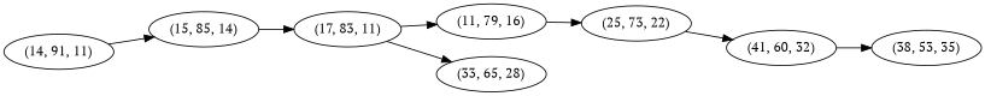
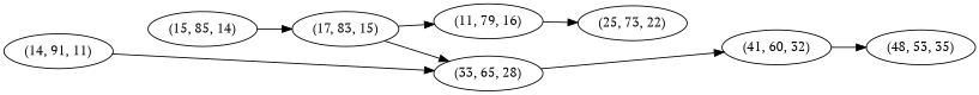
  digraph {
    fontname="PT Serif"
    rankdir=LR
    node [fontname="PT Serif"]
    edge [fontname="PT Serif"]
    n1 [label="(14, 91, 11)"]
    "(15, 85, 14)"
-   "(17, 83, 15)" [label="(17, 83, 11)"]
+   "(17, 83, 15)"
    n4 [label="(11, 79, 16)"]
    "(33, 65, 28)"
    "(25, 73, 22)"
    "(41, 60, 32)"
-   "(48, 53, 35)" [label="(38, 53, 35)"]
-   n1 -> "(15, 85, 14)"
+   "(48, 53, 35)"
+   n1 -> "(33, 65, 28)"
    "(15, 85, 14)" -> "(17, 83, 15)"
    "(17, 83, 15)" -> n4
    "(17, 83, 15)" -> "(33, 65, 28)"
    n4 -> "(25, 73, 22)"
-   "(25, 73, 22)" -> "(41, 60, 32)"
+   "(33, 65, 28)" -> "(41, 60, 32)"
    "(41, 60, 32)" -> "(48, 53, 35)"
  }
